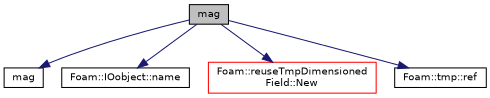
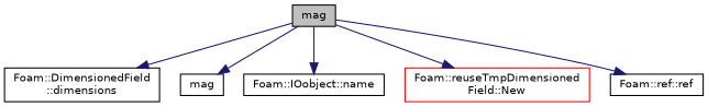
  digraph {
    rankdir=TB
    node [color=black fontname=Helvetica fontsize=10 shape=record]
    edge [color=midnightblue fontname=Helvetica fontsize=10 labelfontname=Helvetica labelfontsize=10 style=solid]
    n1 [fillcolor=grey75 fontcolor=black height=0.2 label=mag style=filled width=0.4]
+   n2 [height=0.2 label="Foam::DimensionedField\l::dimensions" width=0.4]
    n3 [height=0.2 label=mag width=0.4]
    n4 [height=0.2 label="Foam::IOobject::name" width=0.4]
    n5 [color=red height=0.2 label="Foam::reuseTmpDimensioned\lField::New" width=0.4]
-   n6 [height=0.2 label="Foam::tmp::ref" width=0.4]
+   n6 [height=0.2 label="Foam::ref::ref" width=0.4]
+   n1 -> n2
    n1 -> n3
    n1 -> n4
    n1 -> n5
    n1 -> n6
  }
